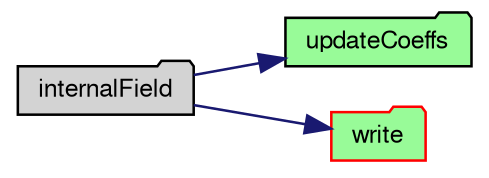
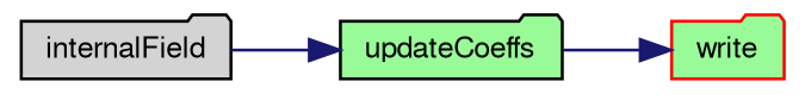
  digraph {
    rankdir=LR
    node [color=black fillcolor=palegreen fontname=FreeSans fontsize=10 shape=folder style=filled]
    edge [color=midnightblue fontname=FreeSans fontsize=10 labelfontname=FreeSans labelfontsize=10 style=solid]
    n1 [fontcolor=black height=0.2 label=updateCoeffs width=0.4]
    n2 [color=red height=0.2 label=write width=0.4]
    n3 [fillcolor=lightgrey height=0.2 label=internalField width=0.4]
-   n3 -> n2
+   n1 -> n2
    n3 -> n1
  }
